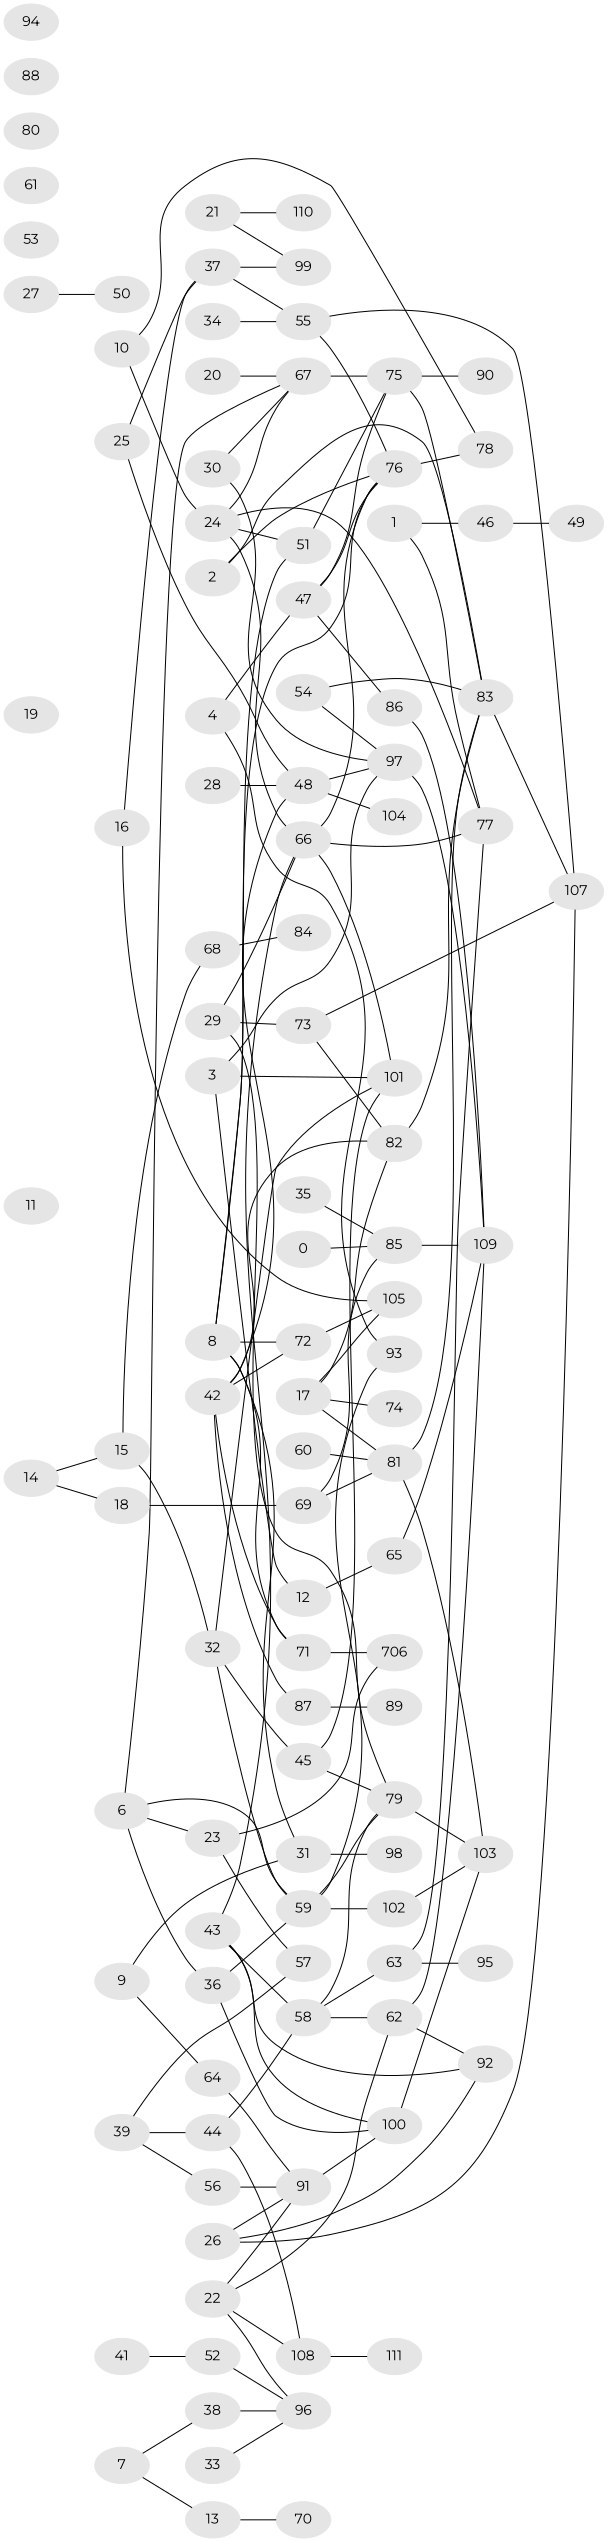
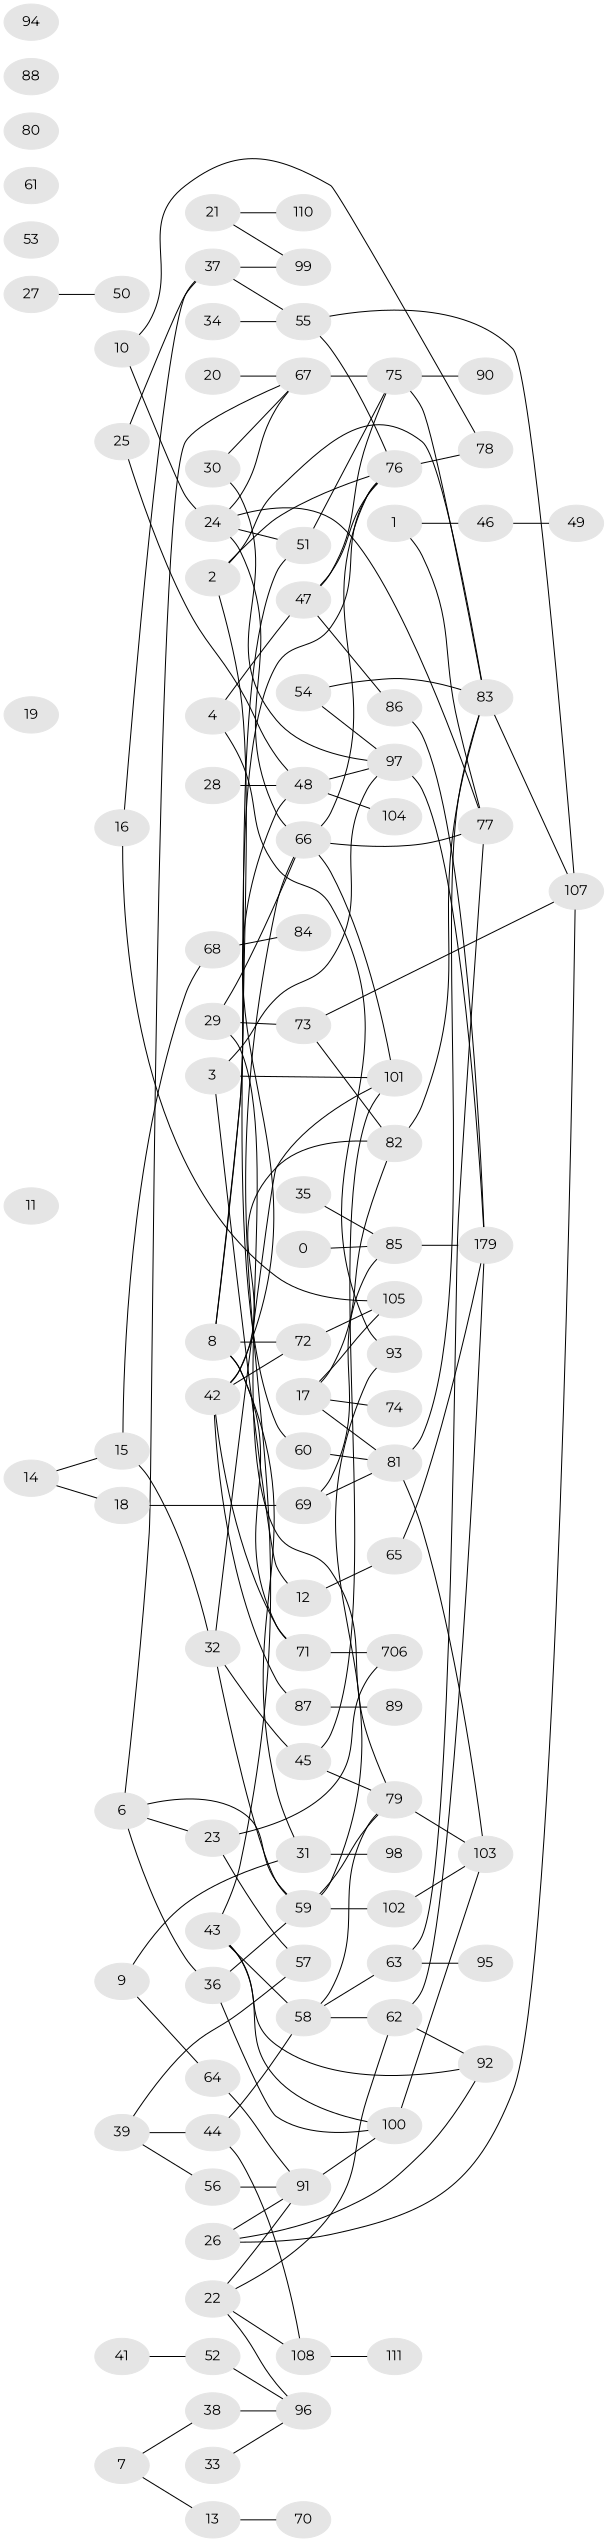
  graph {
    fontname=Montserrat
    rankdir=LR
    node [color=gray90 fontname=Montserrat style=filled]
    edge [fontname=Montserrat]
    1
    46
    77
    49
    2
    60
    76
    83
    81
    78
    107
    3
    12
    97
    101
    65
-   109
+   109 [label=179]
    4
    47
    93
    75
    86
    n23 [label=0]
    85
    6
    23
    36
    59
    67
    57
    n31 [label=706]
    100
    79
    102
    7
    13
    38
    70
    96
    8
    31
    51
    71
    72
    98
    105
    9
    64
    91
    10
    24
    66
    11
    14
    15
    18
    32
    68
    69
    45
    84
    16
    37
    99
    55
    17
    74
    82
    103
    19
    20
    21
    110
    22
    62
    108
    92
    111
    25
    48
    104
    26
    27
    50
    28
    29
    73
    30
    33
    34
    52
    35
    39
    44
    56
    58
    41
    42
    87
    89
    43
    63
    90
    53
    54
    95
    61
    80
    88
    94
    1 -- 46
    1 -- 77
    46 -- 49
+   2 -- 60
    2 -- 76
    2 -- 83
    60 -- 81
    76 -- 78
    83 -- 107
    81 -- 83
    81 -- 103
    3 -- 12
    3 -- 97
    3 -- 101
    12 -- 65
    97 -- 109
    65 -- 109
    4 -- 47
    4 -- 93
    47 -- 76
    47 -- 75
    47 -- 86
    75 -- 83
    75 -- 90
    86 -- 109
    n23 -- 85
    85 -- 109
    6 -- 23
    6 -- 36
    6 -- 59
    6 -- 67
    23 -- 57
    23 -- n31
    36 -- 59
    36 -- 100
    59 -- 93
    59 -- 79
    59 -- 102
    67 -- 75
    100 -- 103
    79 -- 103
    102 -- 103
    7 -- 13
    7 -- 38
    13 -- 70
    38 -- 96
    8 -- 76
    8 -- 31
    8 -- 51
    8 -- 71
    8 -- 72
    31 -- 98
    51 -- 75
    71 -- n31
    72 -- 105
    9 -- 31
    9 -- 64
    64 -- 91
    91 -- 100
    10 -- 78
    10 -- 24
    24 -- 77
    24 -- 67
    24 -- 51
    24 -- 66
    66 -- 77
    66 -- 76
    66 -- 101
    14 -- 15
    14 -- 18
    15 -- 32
    15 -- 68
    18 -- 69
    32 -- 101
    32 -- 59
    32 -- 45
    68 -- 84
    69 -- 81
    69 -- 85
    45 -- 101
    45 -- 79
    16 -- 105
    16 -- 37
    37 -- 99
    37 -- 55
    55 -- 76
    55 -- 107
    17 -- 81
    17 -- 105
    17 -- 74
    17 -- 82
    82 -- 83
    20 -- 67
    21 -- 99
    21 -- 110
    22 -- 96
    22 -- 91
    22 -- 62
    22 -- 108
    62 -- 109
    62 -- 92
    108 -- 111
    25 -- 37
    25 -- 48
    48 -- 97
    48 -- 104
    26 -- 107
    26 -- 91
    26 -- 92
    27 -- 50
    28 -- 48
    29 -- 79
    29 -- 66
    29 -- 73
    73 -- 107
    73 -- 82
    30 -- 97
    30 -- 67
    33 -- 96
    34 -- 55
    52 -- 96
    35 -- 85
    39 -- 57
    39 -- 44
    39 -- 56
    44 -- 108
    44 -- 58
    56 -- 91
    58 -- 79
    58 -- 62
    58 -- 63
    41 -- 52
    42 -- 71
    42 -- 72
    42 -- 82
    42 -- 48
    42 -- 87
    87 -- 89
    43 -- 100
    43 -- 66
    43 -- 92
    43 -- 58
    63 -- 77
    63 -- 95
    54 -- 83
    54 -- 97
  }
